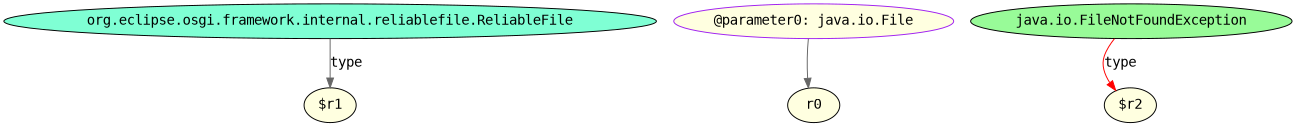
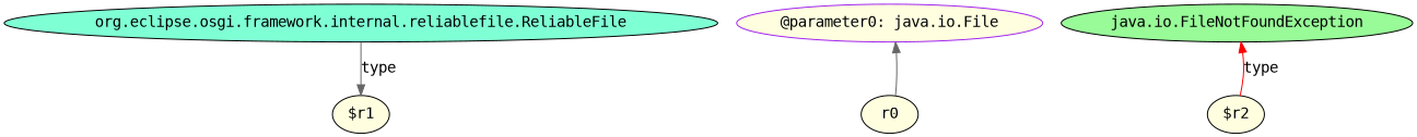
  digraph {
    fontname="DejaVu Sans Mono"
    node [color=black fillcolor=lightyellow fontname="DejaVu Sans Mono" style=filled]
    edge [color=gray40 fontname="DejaVu Sans Mono"]
    n1 [fillcolor=aquamarine label="org.eclipse.osgi.framework.internal.reliablefile.ReliableFile"]
    n2 [label="$r1"]
    n3 [color=purple label="@parameter0: java.io.File"]
    n4 [label=r0]
    n5 [fillcolor=palegreen label="java.io.FileNotFoundException"]
    n6 [label="$r2"]
    n1 -> n2 [label=type]
-   n3 -> n4
-   n5 -> n6 [color=red label=type]
+   n4 -> n3
+   n6 -> n5 [color=red label=type]
  }
